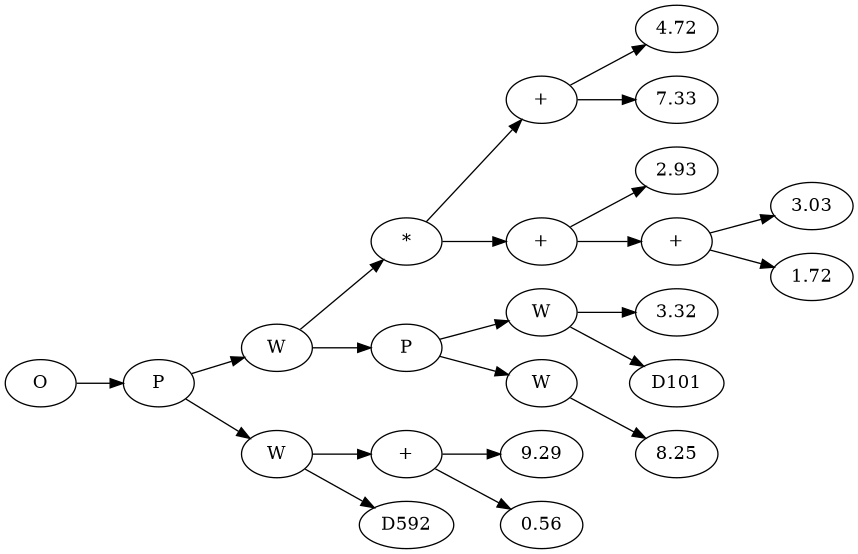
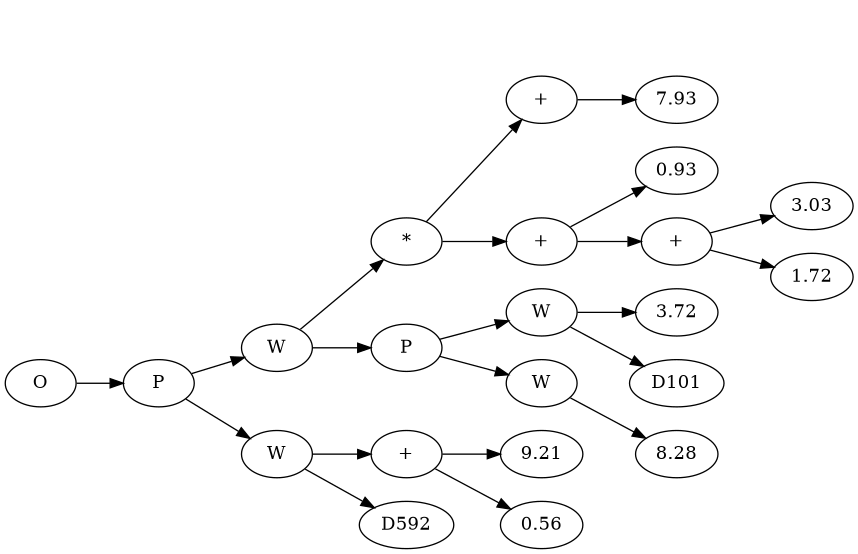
  digraph {
    rankdir=LR
    n1 [label=O]
    n2 [label=P]
    n3 [label=W]
    n4 [label=W]
    n5 [label="*"]
    n6 [label=P]
    n7 [label="+"]
    n8 [label=D592]
    n9 [label="+"]
    n10 [label="+"]
    n11 [label=W]
    n12 [label=W]
-   n13 [label=4.72]
-   n14 [label=7.33]
-   n15 [label=2.93]
+   n14 [label=7.93]
+   n15 [label=0.93]
    n16 [label="+"]
    n17 [label=3.03]
    n18 [label=1.72]
-   n19 [label=3.32]
+   n19 [label=3.72]
    n20 [label=D101]
-   n21 [label=8.25]
-   n22 [label=9.29]
+   n21 [label=8.28]
+   n22 [label=9.21]
    n23 [label=0.56]
    n1 -> n2
    n2 -> n3
    n2 -> n4
    n3 -> n5
    n3 -> n6
    n4 -> n7
    n4 -> n8
    n5 -> n9
    n5 -> n10
    n6 -> n11
    n6 -> n12
    n7 -> n22
    n7 -> n23
-   n9 -> n13
    n9 -> n14
    n10 -> n15
    n10 -> n16
    n11 -> n19
    n11 -> n20
    n12 -> n21
    n16 -> n17
    n16 -> n18
  }
